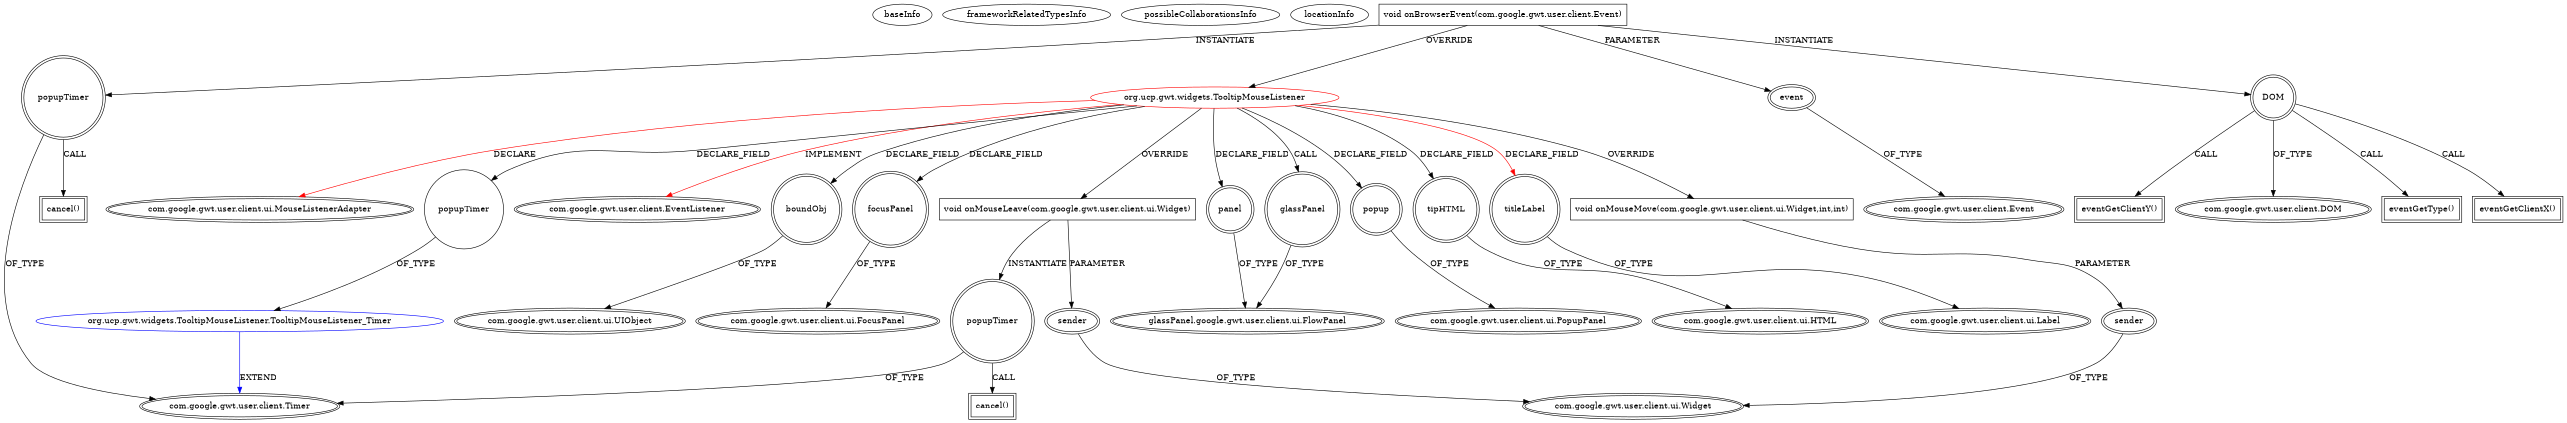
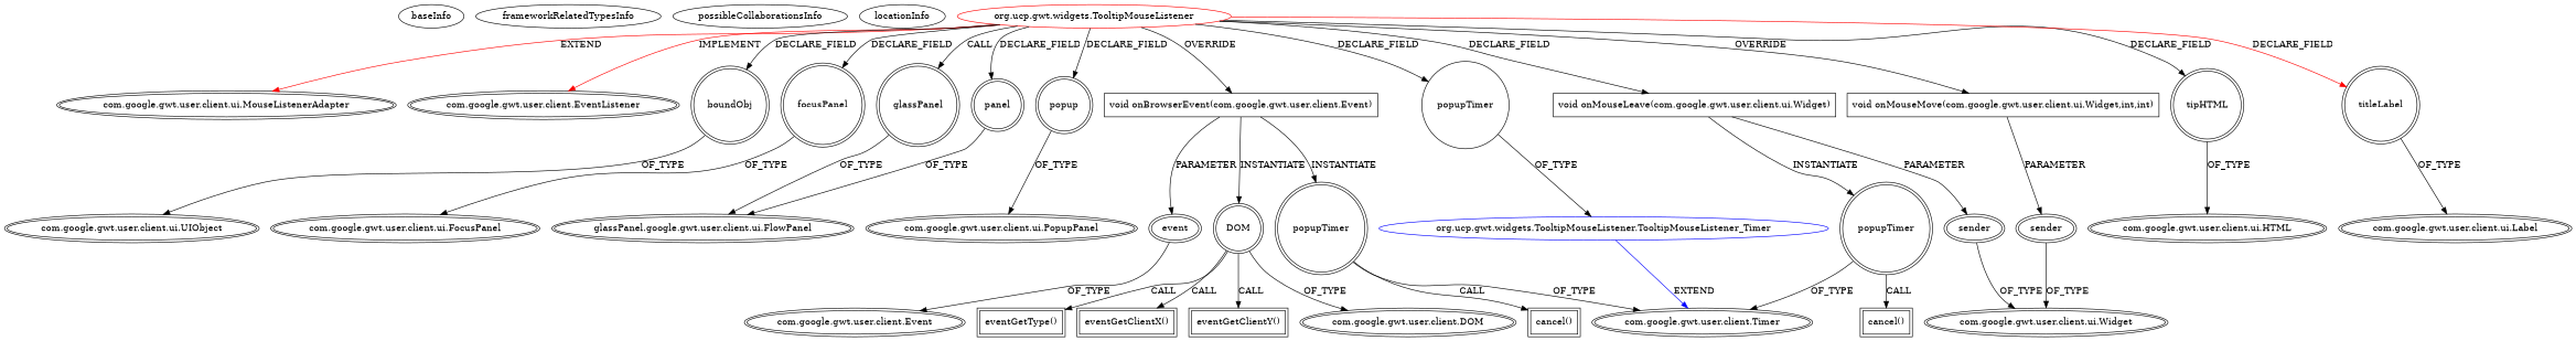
  digraph {
    node [isFrameworkType=true vertexType=FRAMEWORK_CLASS_TYPE peripheries=2]
    baseInfo [category=extension_graph graphId=2969 isAnonymous=false possibleRelation=true isFrameworkType="" vertexType="" peripheries=""]
    frameworkRelatedTypesInfo [0="com.google.gwt.user.client.ui.MouseListenerAdapter" 1="com.google.gwt.user.client.EventListener" isFrameworkType="" vertexType="" peripheries=""]
    possibleCollaborationsInfo [0="2969~FIELD_DECLARATION-~com.google.gwt.user.client.ui.MouseListenerAdapter com.google.gwt.user.client.EventListener ~com.google.gwt.user.client.Timer ~false~false" isFrameworkType="" vertexType="" peripheries=""]
    locationInfo [contextSignature=TooltipMouseListener filePath="/hmiguellima-ugat/ugat-master/src/org/ucp/gwt/widgets/TooltipMouseListener.java" graphId=2969 projectName="hmiguellima-ugat" isFrameworkType="" vertexType="" peripheries=""]
    n5 [color=red isFrameworkType=false label="org.ucp.gwt.widgets.TooltipMouseListener" vertexType=ROOT_CLIENT_CLASS_DECLARATION peripheries=""]
    n6 [label="com.google.gwt.user.client.ui.MouseListenerAdapter"]
    n7 [label="com.google.gwt.user.client.EventListener" vertexType=FRAMEWORK_INTERFACE_TYPE]
    n8 [label=boundObj shape=circle vertexType=FIELD_DECLARATION]
    n9 [label=focusPanel shape=circle vertexType=FIELD_DECLARATION]
    n10 [label=glassPanel shape=circle vertexType=FIELD_DECLARATION]
    n11 [label=panel shape=circle vertexType=FIELD_DECLARATION]
    n12 [label=popup shape=circle vertexType=FIELD_DECLARATION]
    n13 [isFrameworkType=false label=popupTimer shape=circle vertexType=FIELD_DECLARATION peripheries=""]
    n14 [label=tipHTML shape=circle vertexType=FIELD_DECLARATION]
    n15 [label=titleLabel shape=circle vertexType=FIELD_DECLARATION]
    n16 [isFrameworkType=false label="void onBrowserEvent(com.google.gwt.user.client.Event)" shape=box vertexType=OVERRIDING_METHOD_DECLARATION peripheries=""]
    n17 [isFrameworkType=false label="void onMouseLeave(com.google.gwt.user.client.ui.Widget)" shape=box vertexType=OVERRIDING_METHOD_DECLARATION peripheries=""]
    n18 [isFrameworkType=false label="void onMouseMove(com.google.gwt.user.client.ui.Widget,int,int)" shape=box vertexType=OVERRIDING_METHOD_DECLARATION peripheries=""]
    n19 [label="com.google.gwt.user.client.ui.UIObject"]
    n20 [label="com.google.gwt.user.client.ui.FocusPanel"]
    n21 [label="glassPanel.google.gwt.user.client.ui.FlowPanel"]
    n22 [label="com.google.gwt.user.client.ui.PopupPanel"]
    n23 [color=blue isFrameworkType=false label="org.ucp.gwt.widgets.TooltipMouseListener.TooltipMouseListener_Timer" vertexType=REFERENCE_CLIENT_CLASS_DECLARATION peripheries=""]
    n24 [label="com.google.gwt.user.client.ui.HTML"]
    n25 [label="com.google.gwt.user.client.ui.Label"]
    n26 [label=event vertexType=PARAMETER_DECLARATION]
    n27 [label=DOM shape=circle vertexType=VARIABLE_EXPRESION]
    n28 [label=popupTimer shape=circle vertexType=VARIABLE_EXPRESION]
    n29 [label=sender vertexType=PARAMETER_DECLARATION]
    n30 [label=popupTimer shape=circle vertexType=VARIABLE_EXPRESION]
    n31 [label=sender vertexType=PARAMETER_DECLARATION]
    n32 [label="com.google.gwt.user.client.Timer"]
    n33 [label="com.google.gwt.user.client.Event"]
    n34 [label="com.google.gwt.user.client.DOM"]
    n35 [label="eventGetType()" shape=box vertexType=INSIDE_CALL]
    n36 [label="eventGetClientX()" shape=box vertexType=INSIDE_CALL]
    n37 [label="eventGetClientY()" shape=box vertexType=INSIDE_CALL]
    n38 [label="cancel()" shape=box vertexType=INSIDE_CALL]
    n39 [label="com.google.gwt.user.client.ui.Widget"]
    n40 [label="cancel()" shape=box vertexType=INSIDE_CALL]
-   n5 -> n6 [color=red label=DECLARE]
+   n5 -> n6 [color=red label=EXTEND]
    n5 -> n7 [color=red label=IMPLEMENT]
    n5 -> n8 [label=DECLARE_FIELD]
    n5 -> n9 [label=DECLARE_FIELD]
    n5 -> n10 [label=CALL]
    n5 -> n11 [label=DECLARE_FIELD]
    n5 -> n12 [label=DECLARE_FIELD]
    n5 -> n13 [label=DECLARE_FIELD]
    n5 -> n14 [label=DECLARE_FIELD]
    n5 -> n15 [color=red label=DECLARE_FIELD]
-   n16 -> n5 [label=OVERRIDE]
-   n5 -> n17 [label=OVERRIDE]
+   n5 -> n16 [label=OVERRIDE]
+   n5 -> n17 [label=DECLARE_FIELD]
    n5 -> n18 [label=OVERRIDE]
    n8 -> n19 [label=OF_TYPE]
    n9 -> n20 [label=OF_TYPE]
    n10 -> n21 [label=OF_TYPE]
    n11 -> n21 [label=OF_TYPE]
    n12 -> n22 [label=OF_TYPE]
    n13 -> n23 [label=OF_TYPE]
    n14 -> n24 [label=OF_TYPE]
    n15 -> n25 [label=OF_TYPE]
    n16 -> n26 [label=PARAMETER]
    n16 -> n27 [label=INSTANTIATE]
    n16 -> n28 [label=INSTANTIATE]
    n17 -> n29 [label=PARAMETER]
    n17 -> n30 [label=INSTANTIATE]
    n18 -> n31 [label=PARAMETER]
    n23 -> n32 [color=blue label=EXTEND]
    n26 -> n33 [label=OF_TYPE]
    n27 -> n34 [label=OF_TYPE]
    n27 -> n35 [label=CALL]
    n27 -> n36 [label=CALL]
    n27 -> n37 [label=CALL]
    n28 -> n32 [label=OF_TYPE]
    n28 -> n38 [label=CALL]
    n29 -> n39 [label=OF_TYPE]
    n30 -> n32 [label=OF_TYPE]
    n30 -> n40 [label=CALL]
    n31 -> n39 [label=OF_TYPE]
  }
